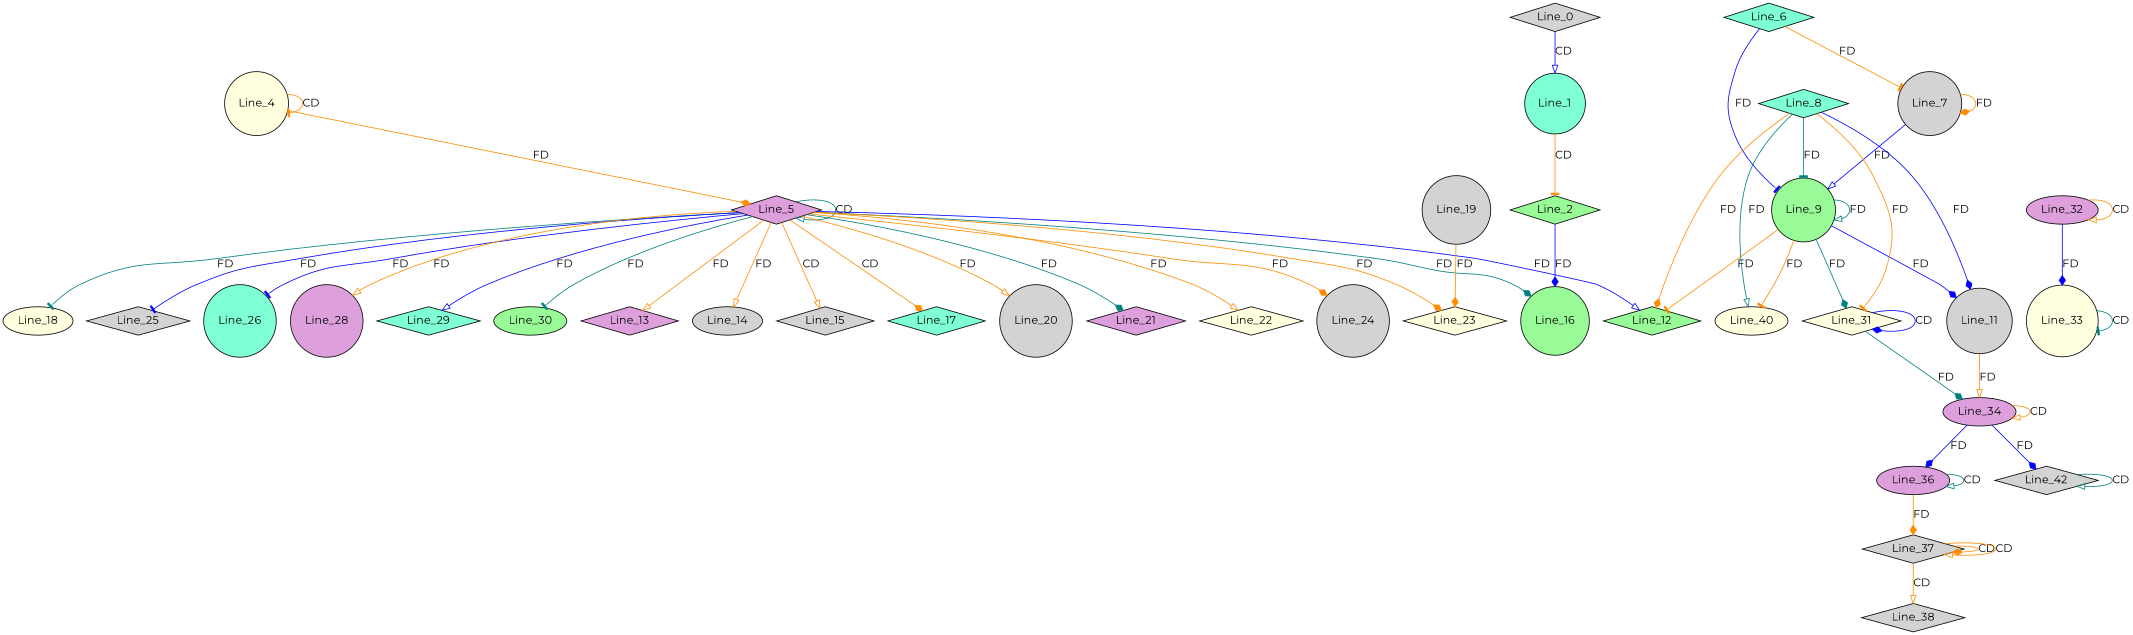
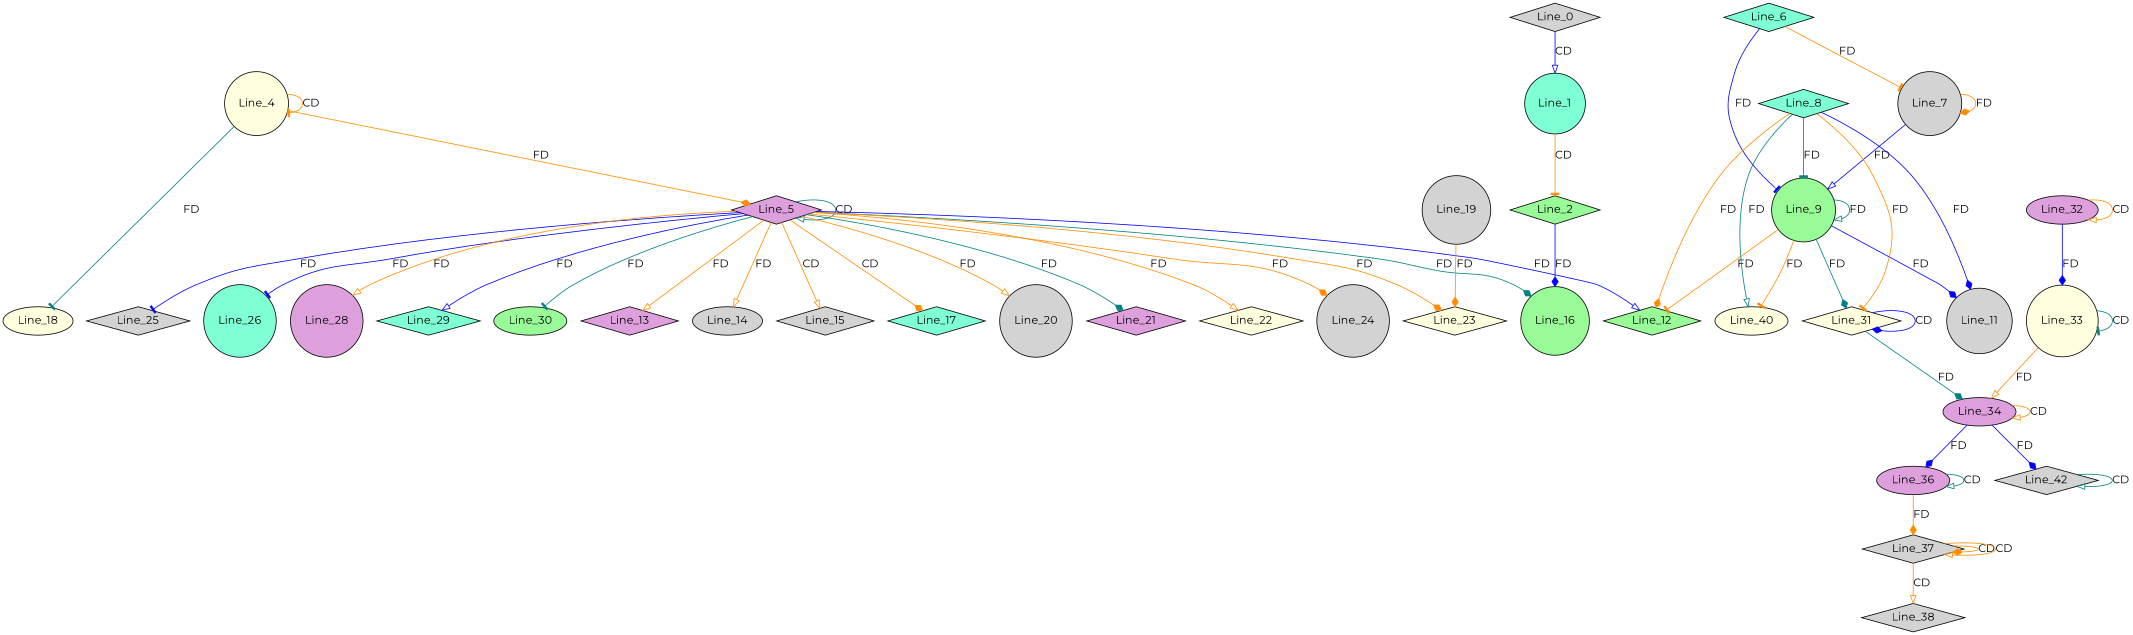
  digraph {
    fontname=Montserrat
    node [fillcolor=lightgrey fontname=Montserrat shape=diamond style=filled]
    edge [arrowhead=onormal color=darkorange fontname=Montserrat]
    Line_1 [fillcolor=aquamarine shape=circle]
    Line_0
    Line_2 [fillcolor=palegreen]
    Line_16 [fillcolor=palegreen shape=circle]
    Line_4 [fillcolor=lightyellow shape=circle]
    Line_5 [fillcolor=plum]
    Line_12 [fillcolor=palegreen]
    Line_13 [fillcolor=plum]
    Line_14 [shape=ellipse]
    Line_15
    Line_17 [fillcolor=aquamarine]
    Line_18 [fillcolor=lightyellow shape=ellipse]
    Line_20 [shape=circle]
    Line_21 [fillcolor=plum]
    Line_22 [fillcolor=lightyellow]
    Line_23 [fillcolor=lightyellow]
    Line_24 [shape=circle]
    Line_25
    Line_26 [fillcolor=aquamarine shape=circle]
    Line_28 [fillcolor=plum shape=circle]
    Line_29 [fillcolor=aquamarine]
    Line_30 [fillcolor=palegreen shape=ellipse]
    Line_6 [fillcolor=aquamarine]
    Line_7 [shape=circle]
    Line_9 [fillcolor=palegreen shape=circle]
    n26 [fillcolor=lightyellow label=Line_40 shape=ellipse]
    Line_11 [shape=circle]
    Line_31 [fillcolor=lightyellow]
    Line_8 [fillcolor=aquamarine]
    Line_34 [fillcolor=plum shape=ellipse]
    Line_19 [shape=circle]
    Line_36 [fillcolor=plum shape=ellipse]
    Line_42
    Line_32 [fillcolor=plum shape=ellipse]
    Line_33 [fillcolor=lightyellow shape=circle]
    Line_37
    Line_38
    Line_1 -> Line_2 [arrowhead=tee label=CD]
    Line_0 -> Line_1 [color=blue label=CD]
    Line_2 -> Line_16 [arrowhead=diamond color=blue label=FD]
    Line_4 -> Line_4 [arrowhead=tee label=CD]
    Line_4 -> Line_5 [arrowhead=diamond label=FD]
    Line_5 -> Line_16 [arrowhead=diamond color=teal label=FD]
    Line_5 -> Line_5 [color=teal label=CD]
    Line_5 -> Line_12 [color=blue label=FD]
    Line_5 -> Line_13 [label=FD]
    Line_5 -> Line_14 [label=FD]
    Line_5 -> Line_15 [label=CD]
    Line_5 -> Line_17 [arrowhead=diamond label=CD]
-   Line_5 -> Line_18 [arrowhead=tee color=teal label=FD]
+   Line_4 -> Line_18 [arrowhead=tee color=teal label=FD]
    Line_5 -> Line_20 [label=FD]
    Line_5 -> Line_21 [arrowhead=diamond color=teal label=FD]
    Line_5 -> Line_22 [label=FD]
    Line_5 -> Line_23 [arrowhead=diamond label=FD]
    Line_5 -> Line_24 [arrowhead=diamond label=FD]
    Line_5 -> Line_25 [arrowhead=tee color=blue label=FD]
    Line_5 -> Line_26 [arrowhead=tee color=blue label=FD]
    Line_5 -> Line_28 [label=FD]
    Line_5 -> Line_29 [color=blue label=FD]
    Line_5 -> Line_30 [arrowhead=tee color=teal label=FD]
    Line_6 -> Line_7 [arrowhead=tee label=FD]
    Line_6 -> Line_9 [arrowhead=tee color=blue label=FD]
    Line_7 -> Line_7 [arrowhead=diamond label=FD]
    Line_7 -> Line_9 [color=blue label=FD]
    Line_9 -> Line_12 [arrowhead=tee label=FD]
    Line_9 -> Line_9 [color=teal label=FD]
    Line_9 -> n26 [arrowhead=tee label=FD]
    Line_9 -> Line_11 [arrowhead=diamond color=blue label=FD]
    Line_9 -> Line_31 [arrowhead=diamond color=teal label=FD]
    Line_31 -> Line_31 [arrowhead=diamond color=blue label=CD]
    Line_31 -> Line_34 [arrowhead=diamond color=teal label=FD]
    Line_8 -> Line_12 [arrowhead=diamond label=FD]
    Line_8 -> Line_9 [arrowhead=tee color=teal label=FD]
    Line_8 -> n26 [color=teal label=FD]
    Line_8 -> Line_11 [arrowhead=diamond color=blue label=FD]
    Line_8 -> Line_31 [arrowhead=tee label=FD]
    Line_34 -> Line_34 [label=CD]
    Line_34 -> Line_36 [arrowhead=diamond color=blue label=FD]
    Line_34 -> Line_42 [arrowhead=diamond color=blue label=FD]
    Line_19 -> Line_23 [arrowhead=diamond label=FD]
    Line_36 -> Line_36 [color=teal label=CD]
    Line_36 -> Line_37 [arrowhead=diamond label=FD]
    Line_42 -> Line_42 [color=teal label=CD]
    Line_32 -> Line_32 [label=CD]
    Line_32 -> Line_33 [arrowhead=diamond color=blue label=FD]
-   Line_11 -> Line_34 [label=FD]
+   Line_33 -> Line_34 [label=FD]
    Line_33 -> Line_33 [arrowhead=tee color=teal label=CD]
    Line_37 -> Line_37 [arrowhead=diamond label=CD]
    Line_37 -> Line_37 [label=CD]
    Line_37 -> Line_38 [label=CD]
  }
